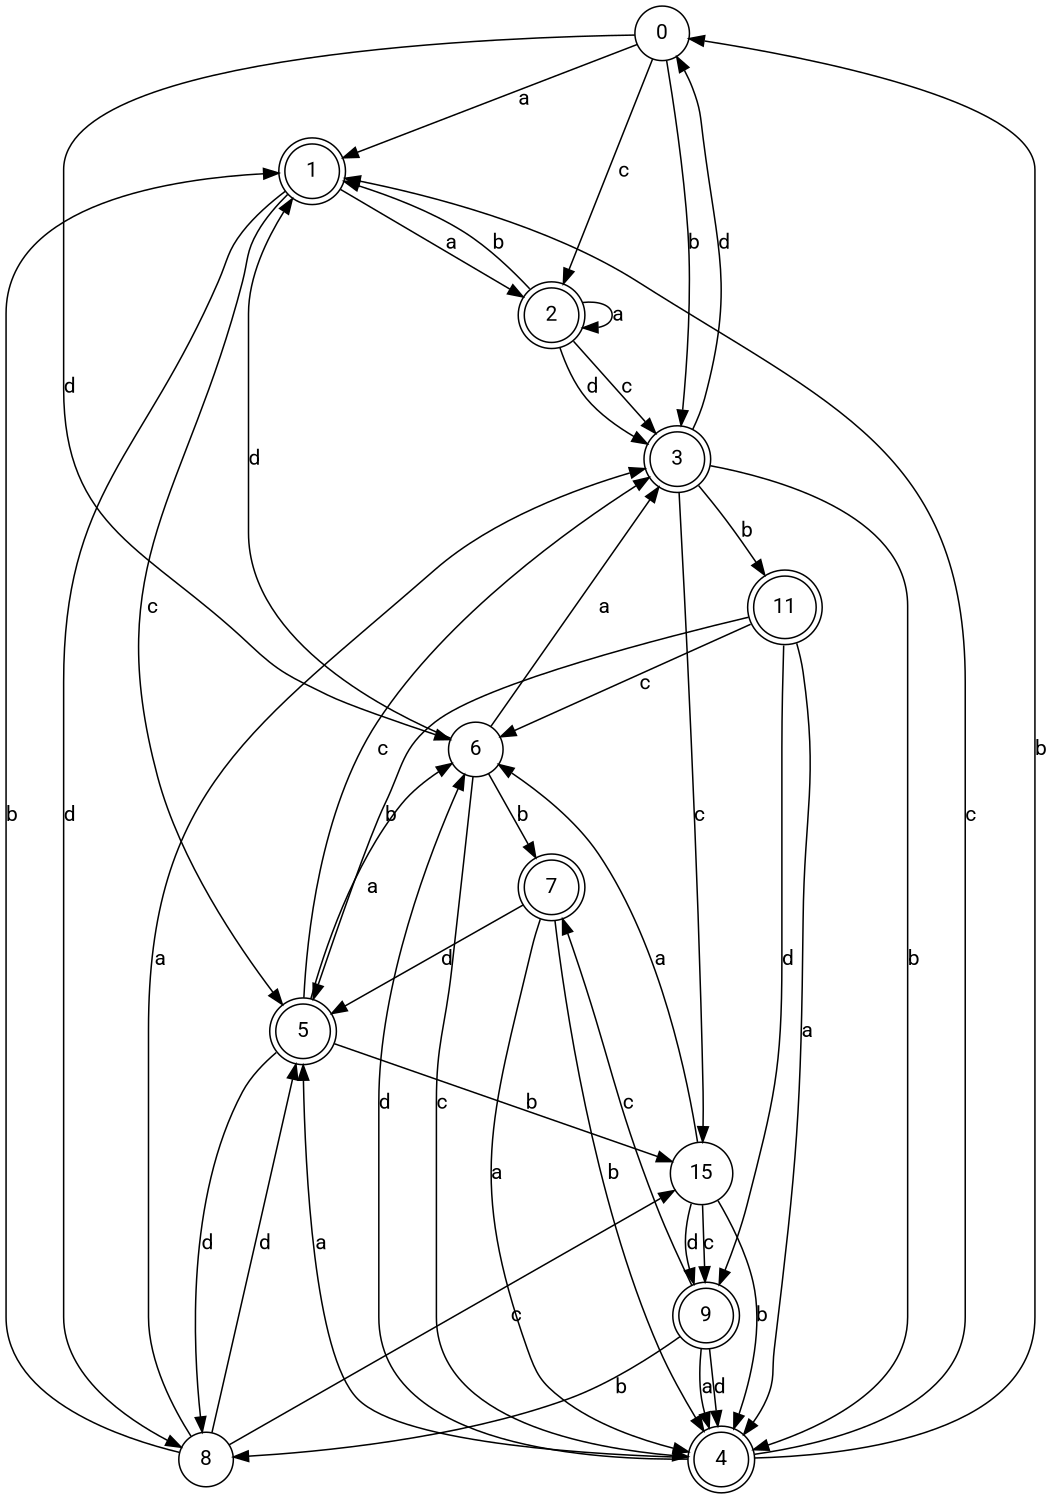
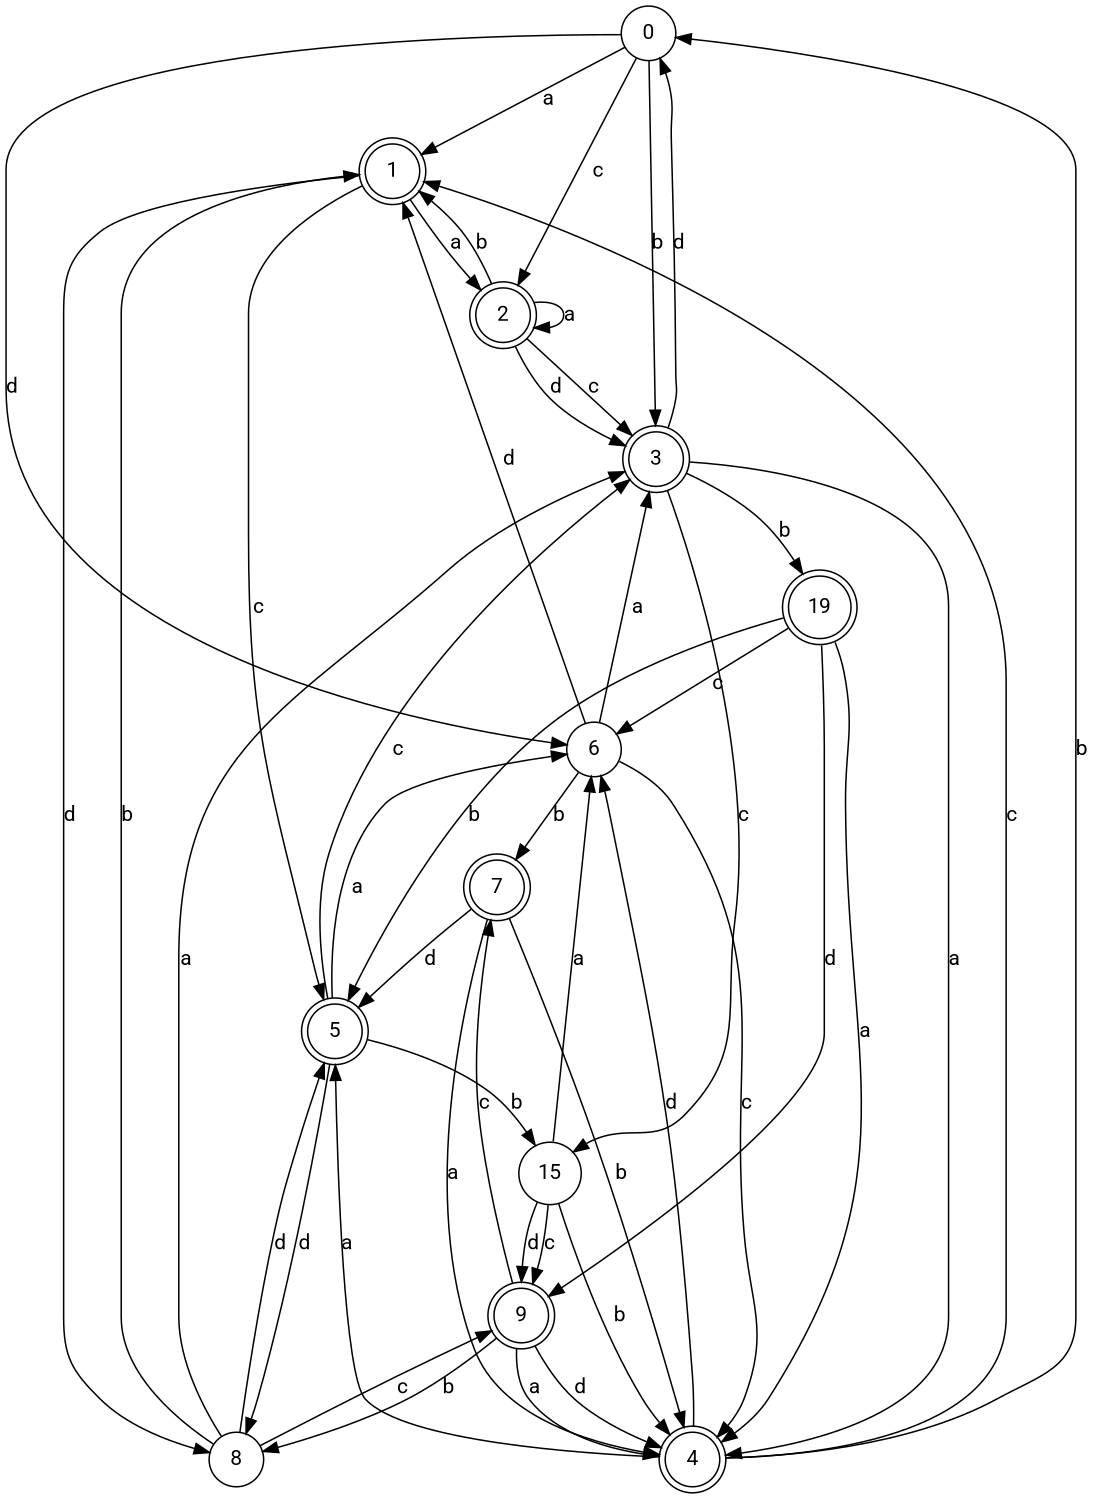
  digraph {
    fontname=Roboto
    rankdir=TB
    node [color=black fillcolor=white fontname=Roboto shape=doublecircle style="rounded,filled"]
    edge [fontname=Roboto]
    n1 [label=0 shape=circle style=filled]
    n2 [label=1]
    n3 [label=2]
    n4 [label=3]
    n5 [label=6 shape=circle style=filled]
    n6 [label=5]
    n7 [label=8 shape=circle style=filled]
    n8 [label=4]
    n9 [label=15 shape=circle style=filled]
-   n10 [label=11]
+   n10 [label=19]
    n11 [label=7]
    n12 [label=9]
    n1 -> n2 [label=a]
    n1 -> n3 [label=c]
    n1 -> n4 [label=b]
    n1 -> n5 [label=d]
    n2 -> n3 [label=a]
    n2 -> n6 [label=c]
    n2 -> n7 [label=d]
    n3 -> n2 [label=b]
    n3 -> n3 [label=a]
    n3 -> n4 [label=c]
    n3 -> n4 [label=d]
    n4 -> n1 [label=d]
-   n4 -> n8 [label=b]
+   n4 -> n8 [label=a]
    n4 -> n9 [label=c]
    n4 -> n10 [label=b]
    n5 -> n2 [label=d]
    n5 -> n4 [label=a]
    n5 -> n8 [label=c]
    n5 -> n11 [label=b]
    n6 -> n4 [label=c]
    n6 -> n5 [label=a]
    n6 -> n7 [label=d]
    n6 -> n9 [label=b]
    n7 -> n2 [label=b]
    n7 -> n4 [label=a]
    n7 -> n6 [label=d]
-   n7 -> n9 [label=c]
+   n7 -> n12 [label=c]
    n8 -> n1 [label=b]
    n8 -> n2 [label=c]
    n8 -> n5 [label=d]
    n8 -> n6 [label=a]
    n9 -> n5 [label=a]
    n9 -> n8 [label=b]
    n9 -> n12 [label=c]
    n9 -> n12 [label=d]
    n10 -> n5 [label=c]
    n10 -> n6 [label=b]
    n10 -> n8 [label=a]
    n10 -> n12 [label=d]
    n11 -> n6 [label=d]
    n11 -> n8 [label=a]
    n11 -> n8 [label=b]
    n12 -> n7 [label=b]
    n12 -> n8 [label=a]
    n12 -> n8 [label=d]
    n12 -> n11 [label=c]
  }
